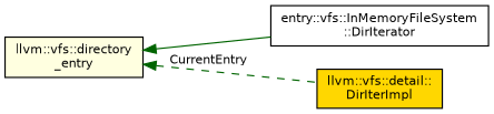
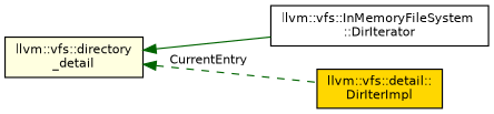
  digraph {
    rankdir=LR
    node [color=black fontname=Helvetica fontsize=10 shape=record style=filled]
    edge [color=darkgreen dir=back fontname=Helvetica fontsize=10 labelfontname=Helvetica labelfontsize=10]
-   n1 [fillcolor=white fontcolor=black height=0.2 label="entry::vfs::InMemoryFileSystem\l::DirIterator" width=0.4]
+   n1 [fillcolor=white fontcolor=black height=0.2 label="llvm::vfs::InMemoryFileSystem\l::DirIterator" width=0.4]
    n2 [fillcolor=gold height=0.2 label="llvm::vfs::detail::\lDirIterImpl" width=0.4]
-   n3 [fillcolor=lightyellow height=0.2 label="llvm::vfs::directory\l_entry" width=0.4]
+   n3 [fillcolor=lightyellow height=0.2 label="llvm::vfs::directory\l_detail" width=0.4]
    n3 -> n1 [style=solid]
    n3 -> n2 [label=" CurrentEntry" style=dashed]
  }
